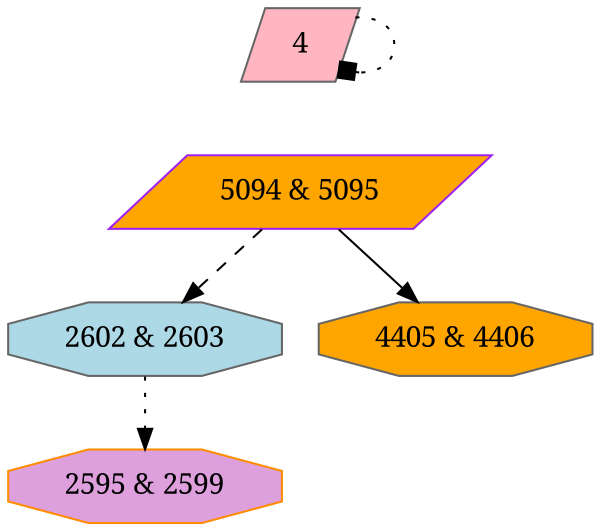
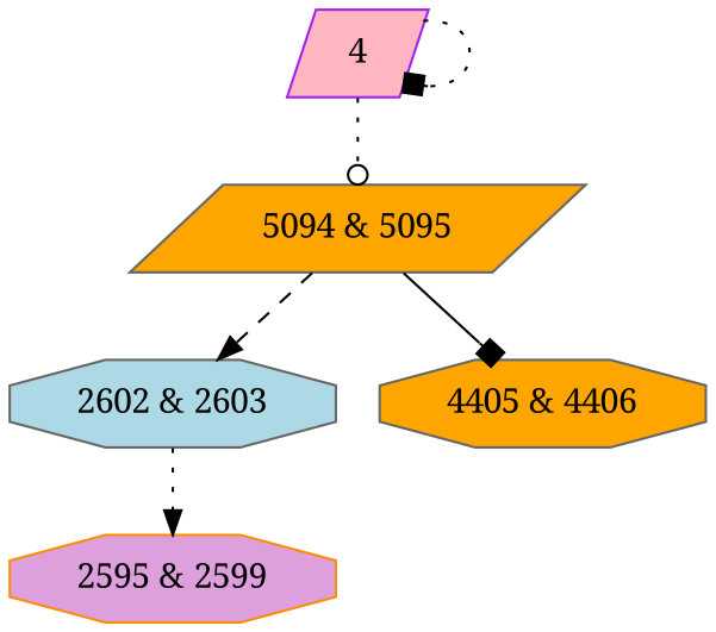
  digraph {
    fontname="Noto Serif"
    node [color=gray40 fillcolor=orange fontname="Noto Serif" shape=octagon style=filled]
    edge [arrowhead=normal fontname="Noto Serif" style=dotted]
    n1 [color=darkorange fillcolor=plum label="2595 & 2599"]
    n2 [fillcolor=lightblue label="2602 & 2603"]
    n3 [label="4405 & 4406"]
-   n4 [color=purple label="5094 & 5095" shape=parallelogram]
-   4 [fillcolor=lightpink shape=parallelogram]
+   n4 [label="5094 & 5095" shape=parallelogram]
+   4 [color=purple fillcolor=lightpink shape=parallelogram]
    n2 -> n1
    n4 -> n2 [style=dashed]
-   n4 -> n3 [style=solid]
+   n4 -> n3 [arrowhead=box style=solid]
+   4 -> n4 [arrowhead=odot]
    4 -> 4 [arrowhead=box]
  }
